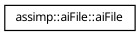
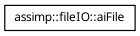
  digraph {
    rankdir=LR
    fontname="Noto Sans"
-   n1 [color=black fillcolor=white fontname="Noto Sans" fontsize=10 height=0.2 label="assimp::aiFile::aiFile" shape=record style=filled width=0.4]
+   n1 [color=black fillcolor=white fontname="Noto Sans" fontsize=10 height=0.2 label="assimp::fileIO::aiFile" shape=record style=filled width=0.4]
  }
